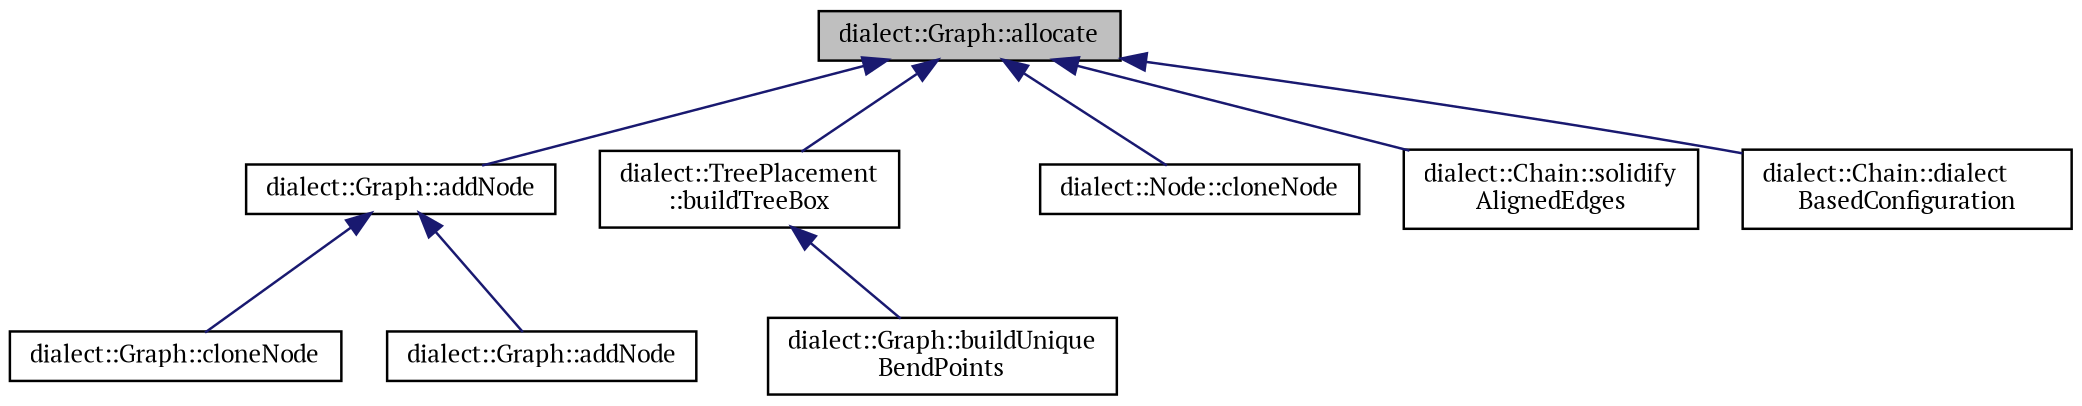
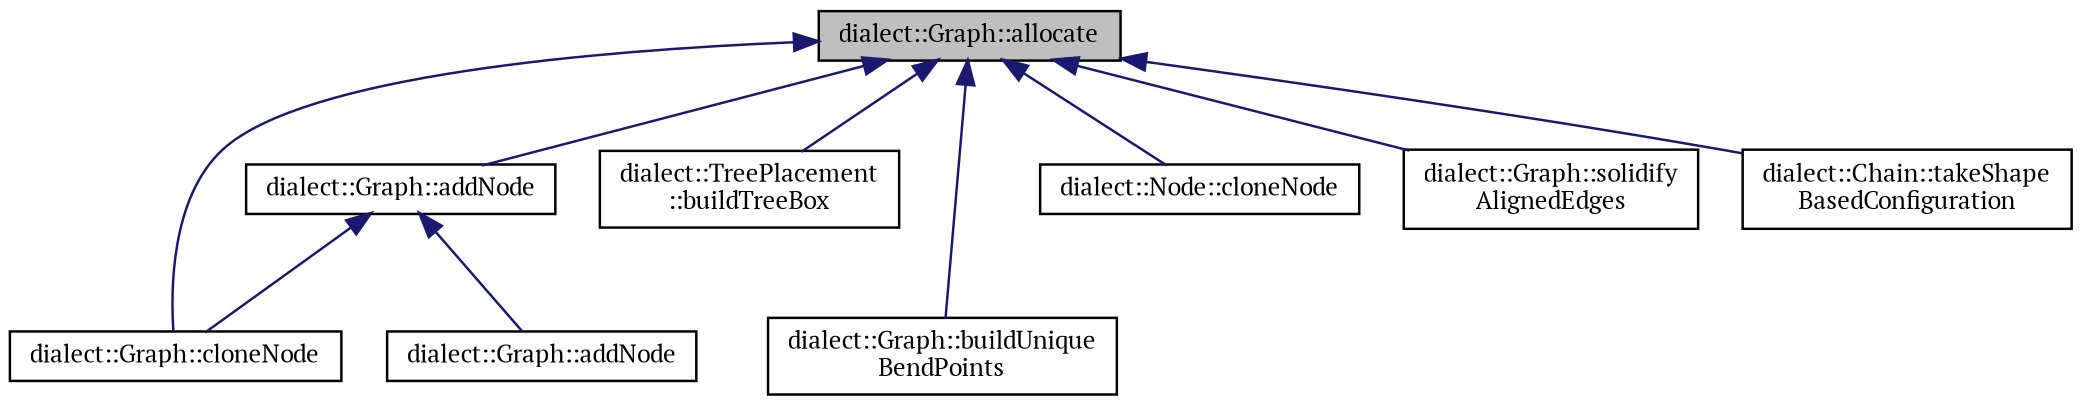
  digraph {
    fontname="PT Serif"
    rankdir=TB
    node [color=black fillcolor=white fontname="PT Serif" fontsize=10 shape=record style=filled]
    edge [color=midnightblue dir=back fontname="PT Serif" fontsize=10 labelfontname=Helvetica labelfontsize=10 style=solid]
    n1 [fillcolor=grey75 fontcolor=black height=0.2 label="dialect::Graph::allocate" width=0.4]
    n2 [height=0.2 label="dialect::Graph::addNode" width=0.4]
    n3 [height=0.2 label="dialect::Graph::cloneNode" width=0.4]
    n4 [height=0.2 label="dialect::TreePlacement\l::buildTreeBox" width=0.4]
    n5 [height=0.2 label="dialect::Graph::buildUnique\lBendPoints" width=0.4]
    n6 [height=0.2 label="dialect::Node::cloneNode" width=0.4]
-   n7 [height=0.2 label="dialect::Chain::solidify\lAlignedEdges" width=0.4]
-   n8 [height=0.2 label="dialect::Chain::dialect\lBasedConfiguration" width=0.4]
+   n7 [height=0.2 label="dialect::Graph::solidify\lAlignedEdges" width=0.4]
+   n8 [height=0.2 label="dialect::Chain::takeShape\lBasedConfiguration" width=0.4]
    n9 [height=0.2 label="dialect::Graph::addNode" width=0.4]
    n1 -> n2
+   n1 -> n3
    n1 -> n4
-   n4 -> n5
+   n1 -> n5
    n1 -> n6
    n1 -> n7
    n1 -> n8
    n2 -> n3
    n2 -> n9
  }
